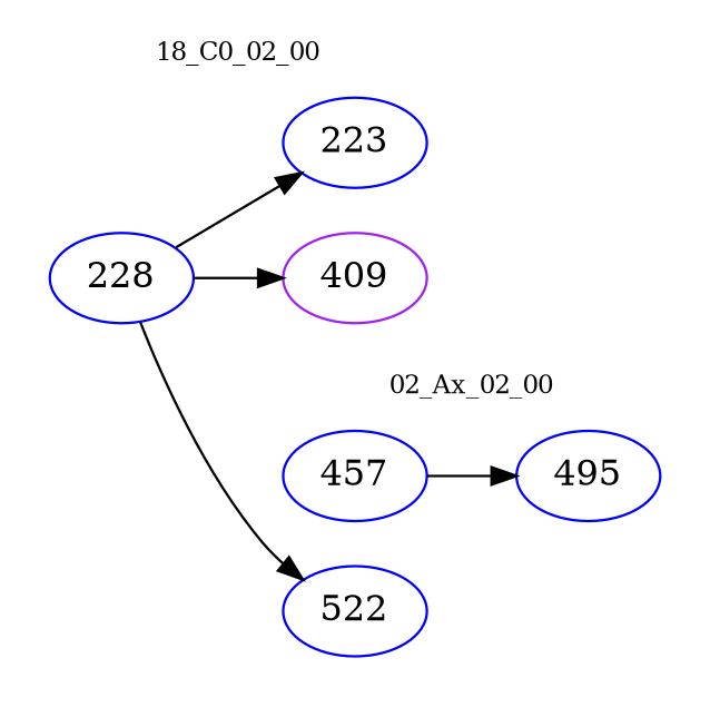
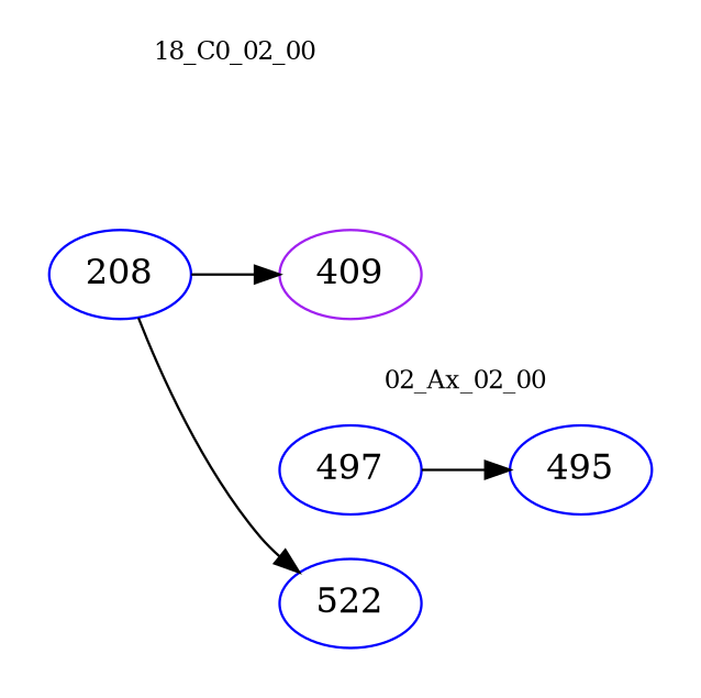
  digraph {
    rankdir=LR
    node [color=blue]
    edge [color=black]
-   n1 [label=457]
+   n1 [label=497]
    n2 [label=522]
    n3 [label=495]
-   n4 [label=228]
+   n4 [label=208]
    n5 [color=purple label=409]
-   n6 [label=223]
    subgraph cluster_1 {
      color=white
      fontsize=10
      label="02_Ax_02_00"
      n1
      n2
      n3
    }
    subgraph cluster_2 {
      color=white
      fontsize=10
      label="18_C0_02_00"
      n4
      n5
-     n6
    }
    n1 -> n3
    n4 -> n2
    n4 -> n5
-   n4 -> n6
  }
